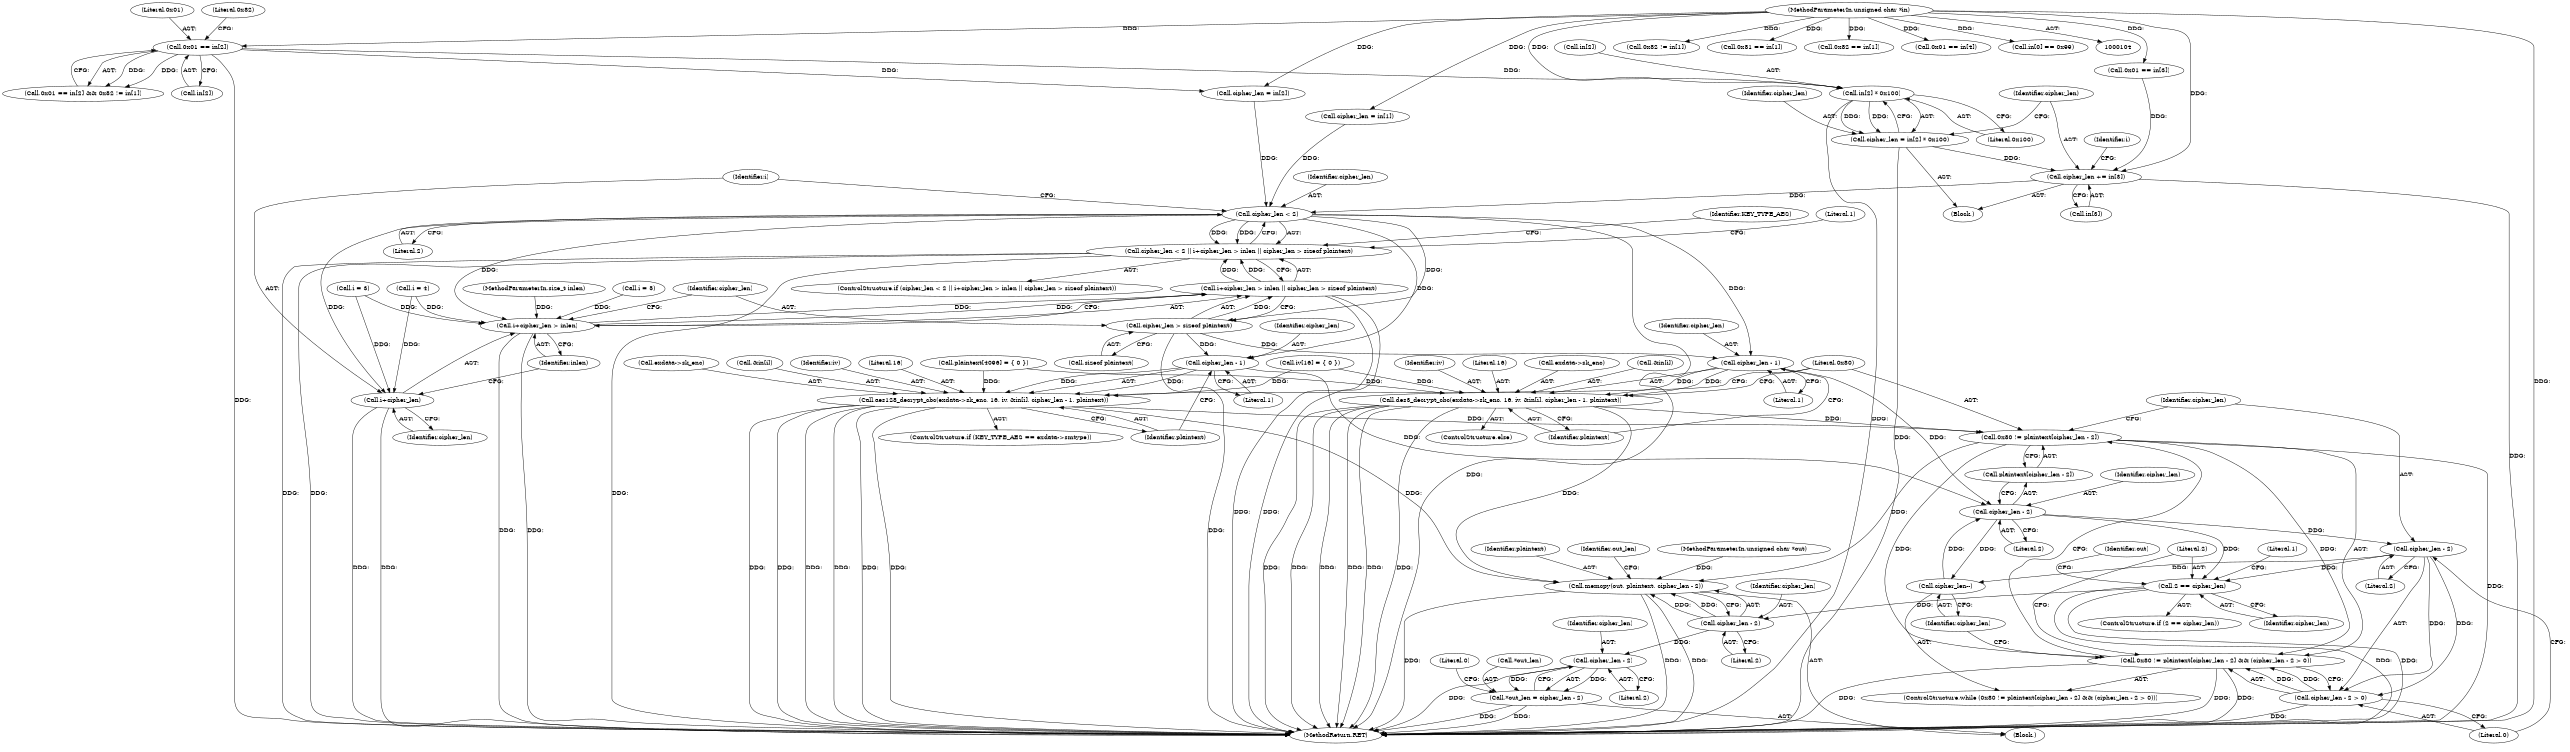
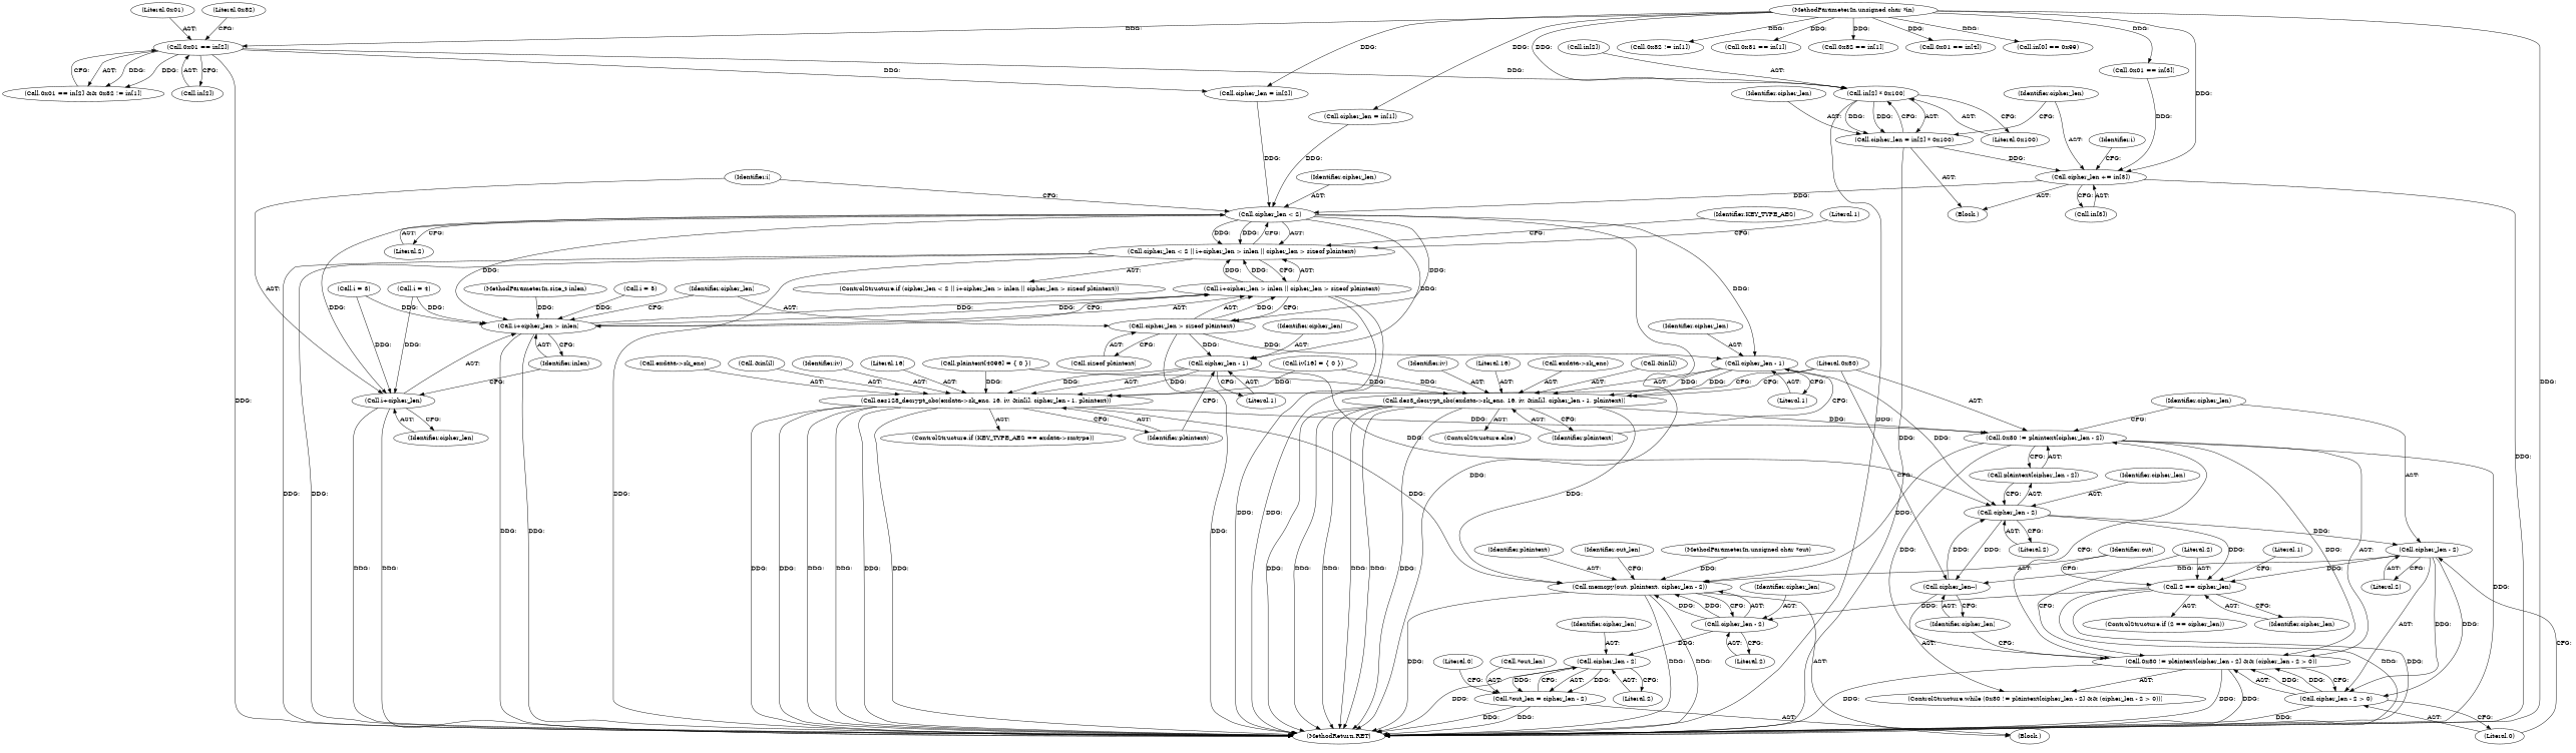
  digraph {
    n1 [label="(Call,in[2] * 0x100)"]
    n2 [label="(Call,cipher_len = in[2] * 0x100)"]
    n3 [label="(Literal,0x100)"]
    n4 [label="(MethodReturn,RET)"]
    n5 [label="(Call,cipher_len += in[3])"]
    n6 [label="(Block,)"]
    n7 [label="(Call,0x01 == in[2])"]
    n8 [label="(Call,0x01 == in[2] && 0x82 != in[1])"]
    n9 [label="(Call,in[2])"]
    n10 [label="(Call,cipher_len = in[2])"]
    n11 [label="(Call,cipher_len < 2)"]
    n12 [label="(MethodParameterIn,unsigned char *in)"]
    n13 [label="(Call,0x01 == in[3])"]
    n14 [label="(Call,0x82 != in[1])"]
    n15 [label="(Call,0x81 == in[1])"]
    n16 [label="(Call,cipher_len = in[1])"]
    n17 [label="(Call,0x82 == in[1])"]
    n18 [label="(Call,0x01 == in[4])"]
    n19 [label="(Call,in[0] == 0x99)"]
-   1000104
    n21 [label="(Call,in[3])"]
    n22 [label="(Call,cipher_len < 2 || i+cipher_len > inlen || cipher_len > sizeof plaintext)"]
    n23 [label="(Call,i+cipher_len > inlen)"]
    n24 [label="(Call,i+cipher_len)"]
    n25 [label="(Call,cipher_len > sizeof plaintext)"]
    n26 [label="(Call,cipher_len - 1)"]
    n27 [label="(Call,cipher_len - 1)"]
    n28 [label="(Literal,2)"]
    n29 [label="(Call,i+cipher_len > inlen || cipher_len > sizeof plaintext)"]
    n30 [label="(ControlStructure,if (cipher_len < 2 || i+cipher_len > inlen || cipher_len > sizeof plaintext))"]
    n31 [label="(Identifier,inlen)"]
    n32 [label="(Identifier,cipher_len)"]
    n33 [label="(Call,sizeof plaintext)"]
    n34 [label="(Call,aes128_decrypt_cbc(exdata->sk_enc, 16, iv, &in[i], cipher_len - 1, plaintext))"]
    n35 [label="(Call,cipher_len - 2)"]
    n36 [label="(Literal,1)"]
    n37 [label="(Call,des3_decrypt_cbc(exdata->sk_enc, 16, iv, &in[i], cipher_len - 1, plaintext))"]
    n38 [label="(Literal,1)"]
    n39 [label="(Call,0x80 != plaintext[cipher_len - 2])"]
    n40 [label="(Call,memcpy(out, plaintext, cipher_len - 2))"]
    n41 [label="(ControlStructure,if (KEY_TYPE_AES == exdata->smtype))"]
    n42 [label="(Identifier,plaintext)"]
    n43 [label="(Call,plaintext[cipher_len - 2])"]
    n44 [label="(Call,cipher_len - 2)"]
    n45 [label="(Call,cipher_len--)"]
    n46 [label="(Call,2 == cipher_len)"]
    n47 [label="(Literal,2)"]
    n48 [label="(Call,0x80 != plaintext[cipher_len - 2] && (cipher_len - 2 > 0))"]
    n49 [label="(Call,cipher_len - 2)"]
    n50 [label="(Block,)"]
    n51 [label="(Call,cipher_len - 2 > 0)"]
    n52 [label="(ControlStructure,while (0x80 != plaintext[cipher_len - 2] && (cipher_len - 2 > 0)))"]
    n53 [label="(Literal,0)"]
    n54 [label="(Call,cipher_len - 2)"]
    n55 [label="(Literal,2)"]
    n56 [label="(Literal,2)"]
    n57 [label="(Identifier,cipher_len)"]
    n58 [label="(ControlStructure,if (2 == cipher_len))"]
    n59 [label="(Identifier,cipher_len)"]
    n60 [label="(Call,*out_len = cipher_len - 2)"]
    n61 [label="(Literal,2)"]
    n62 [label="(ControlStructure,else)"]
    n63 [label="(Identifier,plaintext)"]
    n64 [label="(Identifier,KEY_TYPE_AES)"]
    n65 [label="(Literal,0)"]
    n66 [label="(Identifier,cipher_len)"]
    n67 [label="(Call,plaintext[4096] = { 0 })"]
    n68 [label="(Identifier,cipher_len)"]
    n69 [label="(Literal,16)"]
    n70 [label="(Identifier,out_len)"]
    n71 [label="(Call,iv[16] = { 0 })"]
    n72 [label="(Identifier,cipher_len)"]
    n73 [label="(Call,exdata->sk_enc)"]
    n74 [label="(Call,&in[i])"]
    n75 [label="(Literal,1)"]
    n76 [label="(Identifier,i)"]
    n77 [label="(Call,in[2])"]
    n78 [label="(Identifier,iv)"]
    n79 [label="(Identifier,cipher_len)"]
    n80 [label="(Identifier,cipher_len)"]
    n81 [label="(Literal,16)"]
    n82 [label="(Call,*out_len)"]
    n83 [label="(Literal,0x01)"]
    n84 [label="(MethodParameterIn,unsigned char *out)"]
    n85 [label="(Identifier,i)"]
    n86 [label="(Identifier,out)"]
    n87 [label="(Literal,0x82)"]
    n88 [label="(Identifier,plaintext)"]
    n89 [label="(MethodParameterIn,size_t inlen)"]
    n90 [label="(Identifier,cipher_len)"]
    n91 [label="(Call,exdata->sk_enc)"]
    n92 [label="(Literal,0x80)"]
    n93 [label="(Call,&in[i])"]
    n94 [label="(Identifier,cipher_len)"]
    n95 [label="(Identifier,cipher_len)"]
    n96 [label="(Call,i = 5)"]
    n97 [label="(Identifier,cipher_len)"]
    n98 [label="(Identifier,iv)"]
    n99 [label="(Literal,2)"]
    n100 [label="(Call,i = 3)"]
    n101 [label="(Call,i = 4)"]
    n102 [label="(Identifier,cipher_len)"]
    n103 [label="(Literal,1)"]
    n1 -> n2 [label="AST: "]
    n1 -> n2 [label="DDG: "]
    n1 -> n2 [label="DDG: "]
    n1 -> n3 [label="CFG: "]
    n1 -> n4 [label="DDG: "]
    n2 -> n1 [label="CFG: "]
    n2 -> n4 [label="DDG: "]
    n2 -> n5 [label="DDG: "]
    n2 -> n6 [label="AST: "]
    n3 -> n1 [label="AST: "]
    n5 -> n4 [label="DDG: "]
    n5 -> n6 [label="AST: "]
    n5 -> n11 [label="DDG: "]
    n5 -> n21 [label="CFG: "]
    n7 -> n1 [label="DDG: "]
    n7 -> n4 [label="DDG: "]
    n7 -> n8 [label="AST: "]
    n7 -> n8 [label="DDG: "]
    n7 -> n8 [label="DDG: "]
    n7 -> n9 [label="CFG: "]
    n7 -> n10 [label="DDG: "]
    n8 -> n7 [label="CFG: "]
    n9 -> n7 [label="AST: "]
    n10 -> n11 [label="DDG: "]
    n11 -> n4 [label="DDG: "]
    n11 -> n22 [label="AST: "]
    n11 -> n22 [label="DDG: "]
    n11 -> n22 [label="DDG: "]
    n11 -> n23 [label="DDG: "]
    n11 -> n24 [label="DDG: "]
    n11 -> n25 [label="DDG: "]
    n11 -> n26 [label="DDG: "]
    n11 -> n27 [label="DDG: "]
    n11 -> n28 [label="CFG: "]
    n12 -> n1 [label="DDG: "]
    n12 -> n4 [label="DDG: "]
    n12 -> n5 [label="DDG: "]
    n12 -> n7 [label="DDG: "]
    n12 -> n10 [label="DDG: "]
    n12 -> n13 [label="DDG: "]
    n12 -> n14 [label="DDG: "]
    n12 -> n15 [label="DDG: "]
    n12 -> n16 [label="DDG: "]
    n12 -> n17 [label="DDG: "]
    n12 -> n18 [label="DDG: "]
    n12 -> n19 [label="DDG: "]
-   n12 -> 1000104 [label="AST: "]
    n13 -> n5 [label="DDG: "]
    n16 -> n11 [label="DDG: "]
    n21 -> n5 [label="AST: "]
    n22 -> n4 [label="DDG: "]
    n22 -> n4 [label="DDG: "]
    n22 -> n4 [label="DDG: "]
    n22 -> n11 [label="CFG: "]
    n22 -> n29 [label="CFG: "]
    n22 -> n30 [label="AST: "]
    n23 -> n4 [label="DDG: "]
    n23 -> n4 [label="DDG: "]
    n23 -> n29 [label="AST: "]
    n23 -> n29 [label="DDG: "]
    n23 -> n29 [label="DDG: "]
    n23 -> n31 [label="CFG: "]
    n24 -> n4 [label="DDG: "]
    n24 -> n4 [label="DDG: "]
    n24 -> n23 [label="AST: "]
    n24 -> n32 [label="CFG: "]
    n25 -> n4 [label="DDG: "]
    n25 -> n26 [label="DDG: "]
    n25 -> n27 [label="DDG: "]
    n25 -> n29 [label="AST: "]
    n25 -> n29 [label="DDG: "]
    n25 -> n33 [label="CFG: "]
    n26 -> n34 [label="AST: "]
    n26 -> n34 [label="DDG: "]
    n26 -> n34 [label="DDG: "]
    n26 -> n35 [label="DDG: "]
    n26 -> n36 [label="CFG: "]
    n27 -> n35 [label="DDG: "]
    n27 -> n37 [label="AST: "]
    n27 -> n37 [label="DDG: "]
    n27 -> n37 [label="DDG: "]
    n27 -> n38 [label="CFG: "]
    n28 -> n11 [label="AST: "]
    n29 -> n4 [label="DDG: "]
    n29 -> n4 [label="DDG: "]
    n29 -> n22 [label="AST: "]
    n29 -> n22 [label="DDG: "]
    n29 -> n22 [label="DDG: "]
    n29 -> n23 [label="CFG: "]
    n29 -> n25 [label="CFG: "]
    n31 -> n23 [label="AST: "]
    n31 -> n24 [label="CFG: "]
    n32 -> n24 [label="AST: "]
    n33 -> n25 [label="AST: "]
    n34 -> n4 [label="DDG: "]
    n34 -> n4 [label="DDG: "]
    n34 -> n4 [label="DDG: "]
    n34 -> n4 [label="DDG: "]
    n34 -> n4 [label="DDG: "]
    n34 -> n4 [label="DDG: "]
    n34 -> n39 [label="DDG: "]
    n34 -> n40 [label="DDG: "]
    n34 -> n41 [label="AST: "]
    n34 -> n42 [label="CFG: "]
    n35 -> n43 [label="AST: "]
    n35 -> n44 [label="DDG: "]
    n35 -> n45 [label="DDG: "]
    n35 -> n46 [label="DDG: "]
    n35 -> n47 [label="CFG: "]
    n36 -> n26 [label="AST: "]
    n37 -> n4 [label="DDG: "]
    n37 -> n4 [label="DDG: "]
    n37 -> n4 [label="DDG: "]
    n37 -> n4 [label="DDG: "]
    n37 -> n4 [label="DDG: "]
    n37 -> n4 [label="DDG: "]
    n37 -> n39 [label="DDG: "]
    n37 -> n40 [label="DDG: "]
    n37 -> n62 [label="AST: "]
    n37 -> n63 [label="CFG: "]
    n38 -> n27 [label="AST: "]
    n39 -> n4 [label="DDG: "]
    n39 -> n40 [label="DDG: "]
    n39 -> n43 [label="CFG: "]
    n39 -> n48 [label="AST: "]
    n39 -> n48 [label="DDG: "]
    n39 -> n48 [label="DDG: "]
    n40 -> n4 [label="DDG: "]
    n40 -> n4 [label="DDG: "]
    n40 -> n4 [label="DDG: "]
    n40 -> n49 [label="CFG: "]
    n40 -> n50 [label="AST: "]
    n42 -> n26 [label="CFG: "]
    n42 -> n34 [label="AST: "]
    n43 -> n35 [label="CFG: "]
    n43 -> n39 [label="AST: "]
    n44 -> n45 [label="DDG: "]
    n44 -> n46 [label="DDG: "]
    n44 -> n51 [label="AST: "]
    n44 -> n51 [label="DDG: "]
    n44 -> n51 [label="DDG: "]
    n44 -> n56 [label="CFG: "]
    n45 -> n35 [label="DDG: "]
    n45 -> n52 [label="AST: "]
    n45 -> n57 [label="CFG: "]
    n46 -> n4 [label="DDG: "]
    n46 -> n4 [label="DDG: "]
    n46 -> n49 [label="DDG: "]
    n46 -> n58 [label="AST: "]
    n46 -> n59 [label="CFG: "]
    n47 -> n35 [label="AST: "]
    n48 -> n4 [label="DDG: "]
    n48 -> n4 [label="DDG: "]
    n48 -> n4 [label="DDG: "]
    n48 -> n39 [label="CFG: "]
    n48 -> n51 [label="CFG: "]
    n48 -> n52 [label="AST: "]
    n49 -> n40 [label="AST: "]
    n49 -> n40 [label="DDG: "]
    n49 -> n40 [label="DDG: "]
    n49 -> n54 [label="DDG: "]
    n49 -> n55 [label="CFG: "]
    n51 -> n4 [label="DDG: "]
    n51 -> n48 [label="AST: "]
    n51 -> n48 [label="DDG: "]
    n51 -> n48 [label="DDG: "]
    n51 -> n53 [label="CFG: "]
    n53 -> n44 [label="CFG: "]
    n53 -> n51 [label="AST: "]
    n54 -> n4 [label="DDG: "]
    n54 -> n60 [label="AST: "]
    n54 -> n60 [label="DDG: "]
    n54 -> n60 [label="DDG: "]
    n54 -> n61 [label="CFG: "]
    n55 -> n49 [label="AST: "]
    n56 -> n44 [label="AST: "]
    n57 -> n45 [label="AST: "]
    n57 -> n48 [label="CFG: "]
    n59 -> n46 [label="AST: "]
    n60 -> n4 [label="DDG: "]
    n60 -> n4 [label="DDG: "]
    n60 -> n50 [label="AST: "]
    n60 -> n54 [label="CFG: "]
    n61 -> n54 [label="AST: "]
    n63 -> n27 [label="CFG: "]
    n63 -> n37 [label="AST: "]
    n64 -> n22 [label="CFG: "]
    n65 -> n60 [label="CFG: "]
    n66 -> n26 [label="AST: "]
    n67 -> n34 [label="DDG: "]
    n67 -> n37 [label="DDG: "]
    n68 -> n2 [label="CFG: "]
    n68 -> n5 [label="AST: "]
    n69 -> n37 [label="AST: "]
    n70 -> n40 [label="CFG: "]
    n71 -> n34 [label="DDG: "]
    n71 -> n37 [label="DDG: "]
    n72 -> n23 [label="CFG: "]
    n72 -> n25 [label="AST: "]
    n73 -> n34 [label="AST: "]
    n74 -> n34 [label="AST: "]
    n75 -> n46 [label="CFG: "]
    n76 -> n5 [label="CFG: "]
    n77 -> n1 [label="AST: "]
    n78 -> n34 [label="AST: "]
    n79 -> n54 [label="AST: "]
    n80 -> n27 [label="AST: "]
    n81 -> n34 [label="AST: "]
    n82 -> n60 [label="AST: "]
    n83 -> n7 [label="AST: "]
    n84 -> n40 [label="DDG: "]
    n85 -> n11 [label="CFG: "]
    n85 -> n24 [label="AST: "]
+   n86 -> n40 [label="AST: "]
    n86 -> n46 [label="CFG: "]
    n87 -> n7 [label="CFG: "]
    n88 -> n40 [label="AST: "]
    n89 -> n23 [label="DDG: "]
    n90 -> n35 [label="AST: "]
    n91 -> n37 [label="AST: "]
    n92 -> n34 [label="CFG: "]
    n92 -> n37 [label="CFG: "]
    n92 -> n39 [label="AST: "]
+   n92 -> n45 [label="CFG: "]
    n93 -> n37 [label="AST: "]
    n94 -> n11 [label="AST: "]
    n95 -> n39 [label="CFG: "]
    n95 -> n44 [label="AST: "]
    n96 -> n23 [label="DDG: "]
    n97 -> n2 [label="AST: "]
    n98 -> n37 [label="AST: "]
    n99 -> n46 [label="AST: "]
    n99 -> n48 [label="CFG: "]
    n100 -> n23 [label="DDG: "]
    n100 -> n24 [label="DDG: "]
    n101 -> n23 [label="DDG: "]
    n101 -> n24 [label="DDG: "]
    n102 -> n49 [label="AST: "]
    n103 -> n22 [label="CFG: "]
  }
